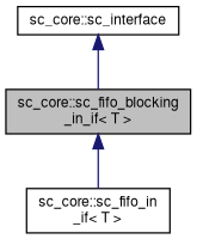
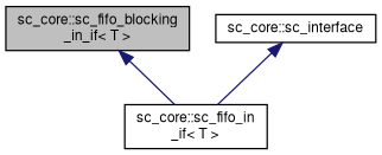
  digraph {
    node [color=black fillcolor=white fontname=FreeSans fontsize=10 shape=record style=filled]
    edge [color=midnightblue dir=back fontname=FreeSans fontsize=10 labelfontname=FreeSans labelfontsize=10 style=solid]
    n1 [fillcolor=grey75 fontcolor=black height=0.2 label="sc_core::sc_fifo_blocking\l_in_if\< T \>" width=0.4]
    n2 [height=0.2 label="sc_core::sc_fifo_in\l_if\< T \>" width=0.4]
    n3 [height=0.2 label="sc_core::sc_interface" width=0.4]
    n1 -> n2
-   n3 -> n1
+   n3 -> n2
  }
